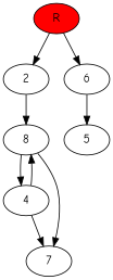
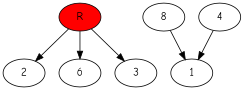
  digraph {
    fontname="Comic Neue"
    node [fontname="Comic Neue"]
    edge [fontname="Comic Neue"]
    2
    8
    4
-   1 [label=7]
+   1
    6
-   5
    R [fillcolor="#ff0000" style=filled]
-   2 -> 8
-   8 -> 4
+   3
    8 -> 1
-   4 -> 8
    4 -> 1
-   6 -> 5
    R -> 2
    R -> 6
+   R -> 3
  }
